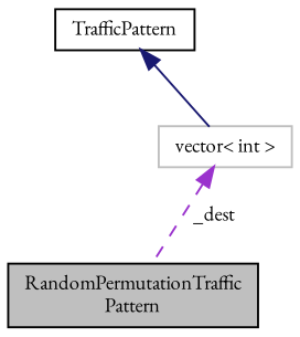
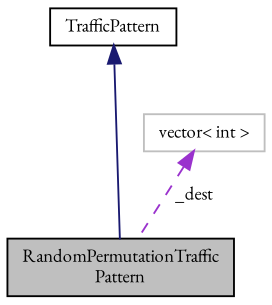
  digraph {
    fontname="EB Garamond"
    node [color=black fontname="EB Garamond" fontsize=10 shape=record]
    edge [dir=back fontname="EB Garamond" fontsize=10 labelfontname=FreeSans labelfontsize=10]
    n1 [fillcolor=grey75 fontcolor=black height=0.2 label="RandomPermutationTraffic\lPattern" style=filled width=0.4]
    n2 [height=0.2 label=TrafficPattern width=0.4]
    n3 [color=grey75 height=0.2 label="vector\< int \>" width=0.4]
-   n2 -> n3 [color=midnightblue style=solid]
+   n2 -> n1 [color=midnightblue style=solid]
    n3 -> n1 [color=darkorchid3 label=" _dest" style=dashed]
  }
